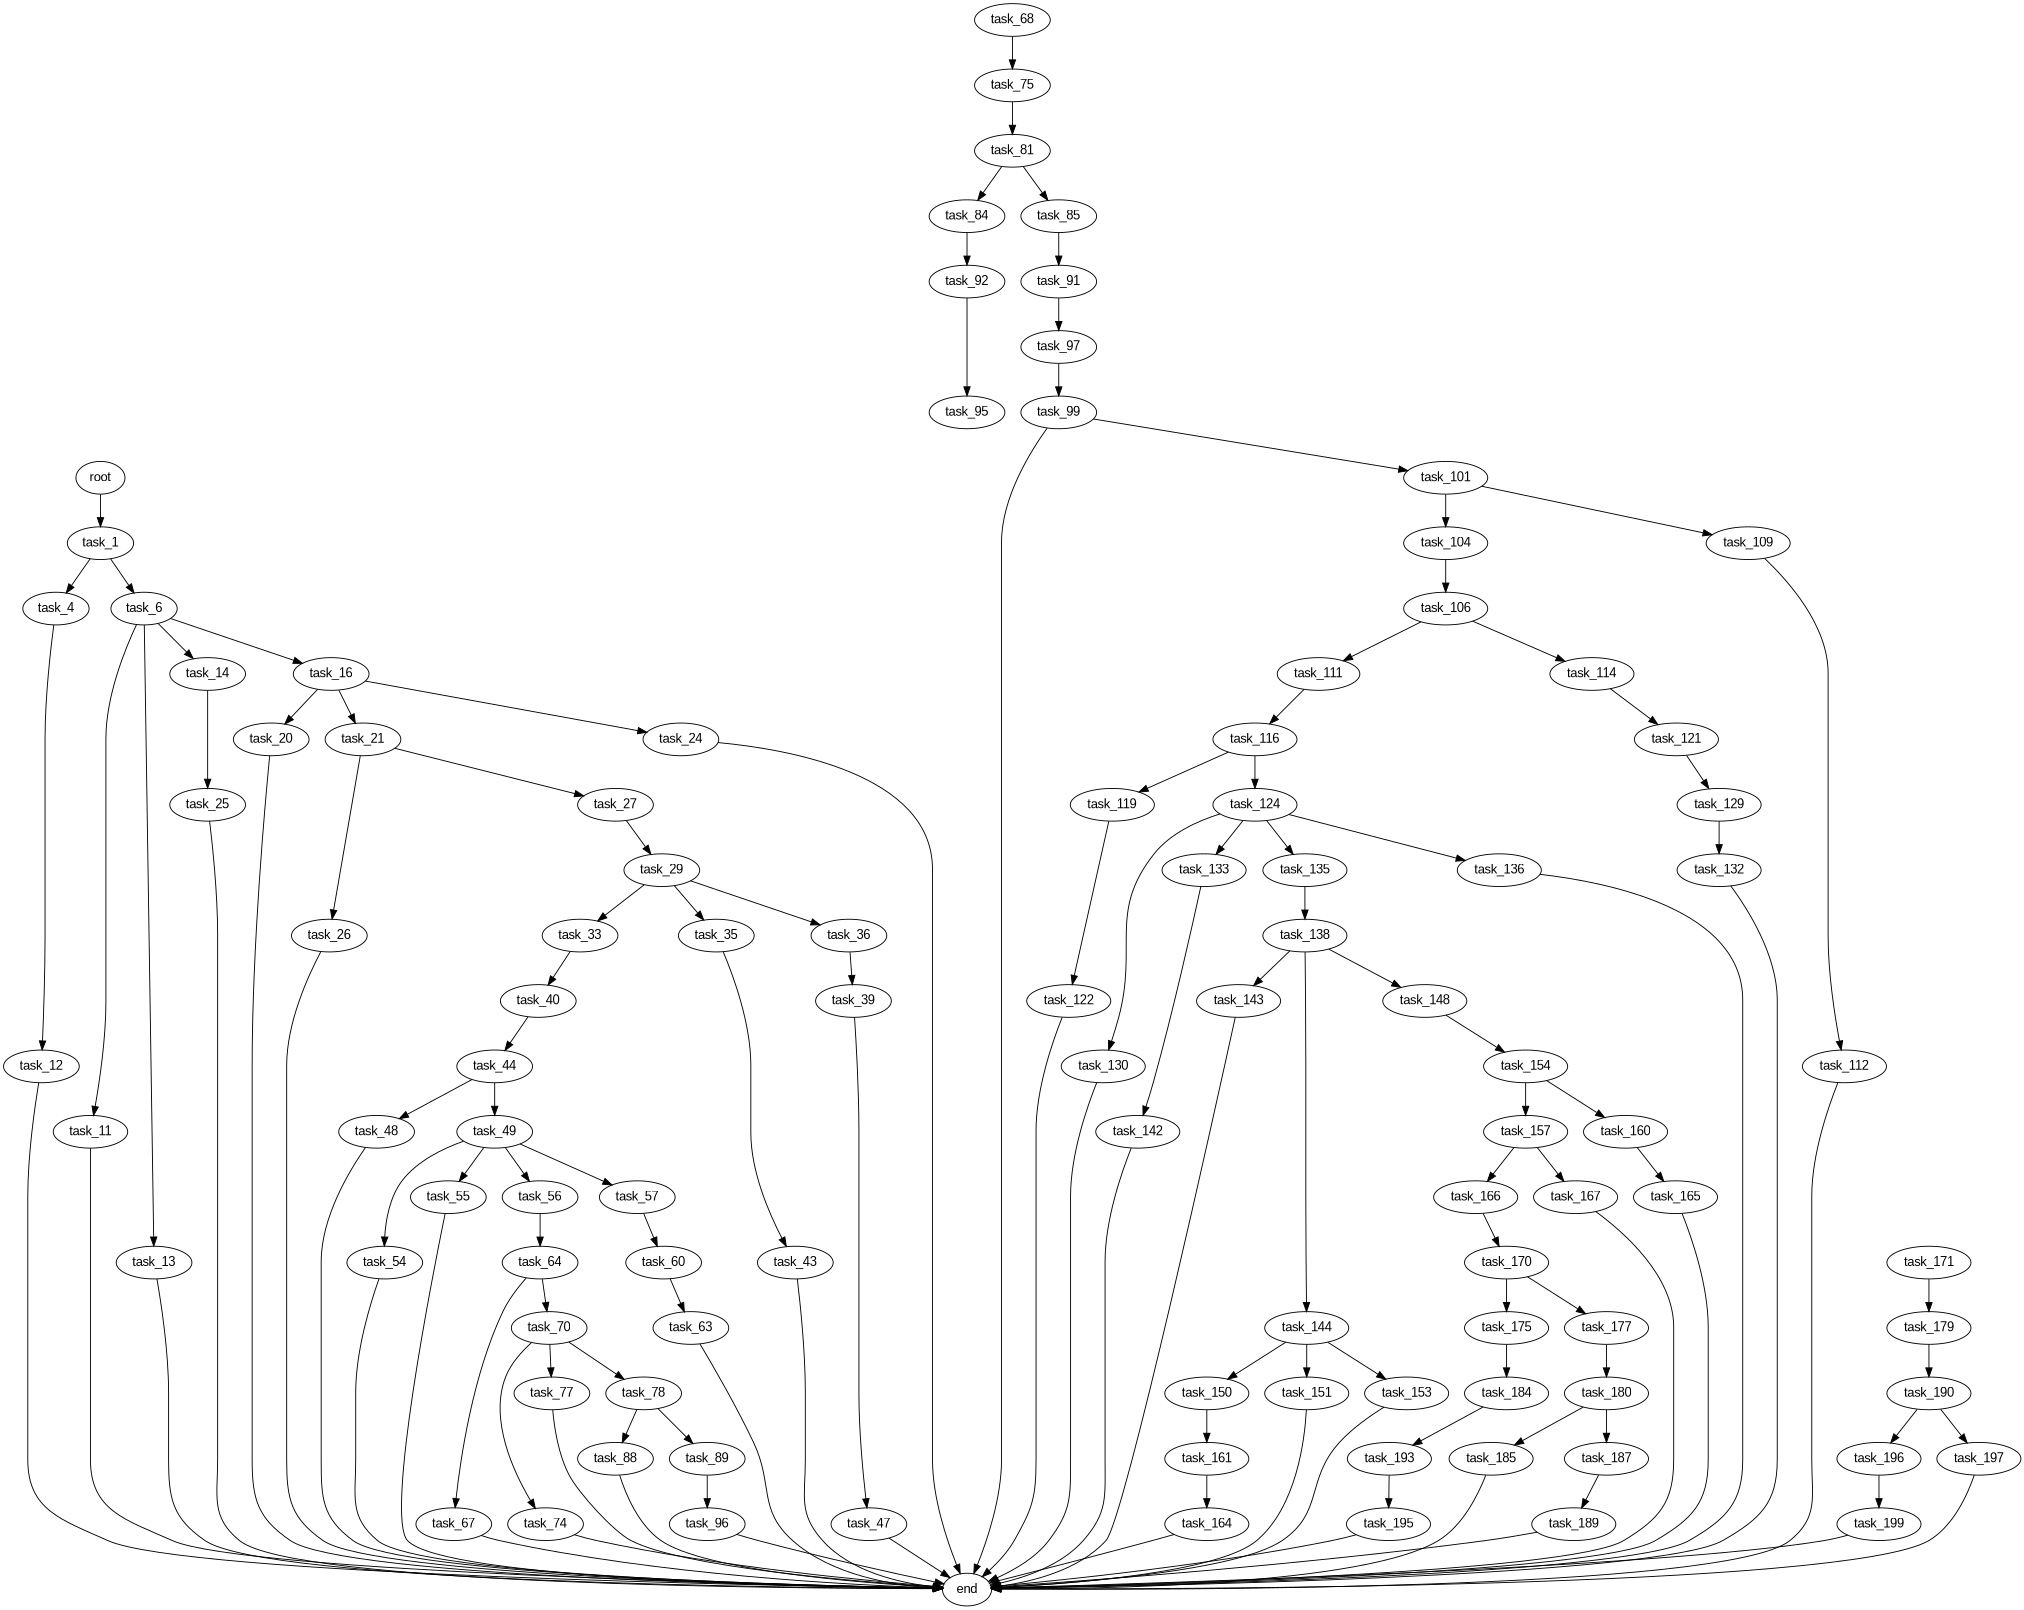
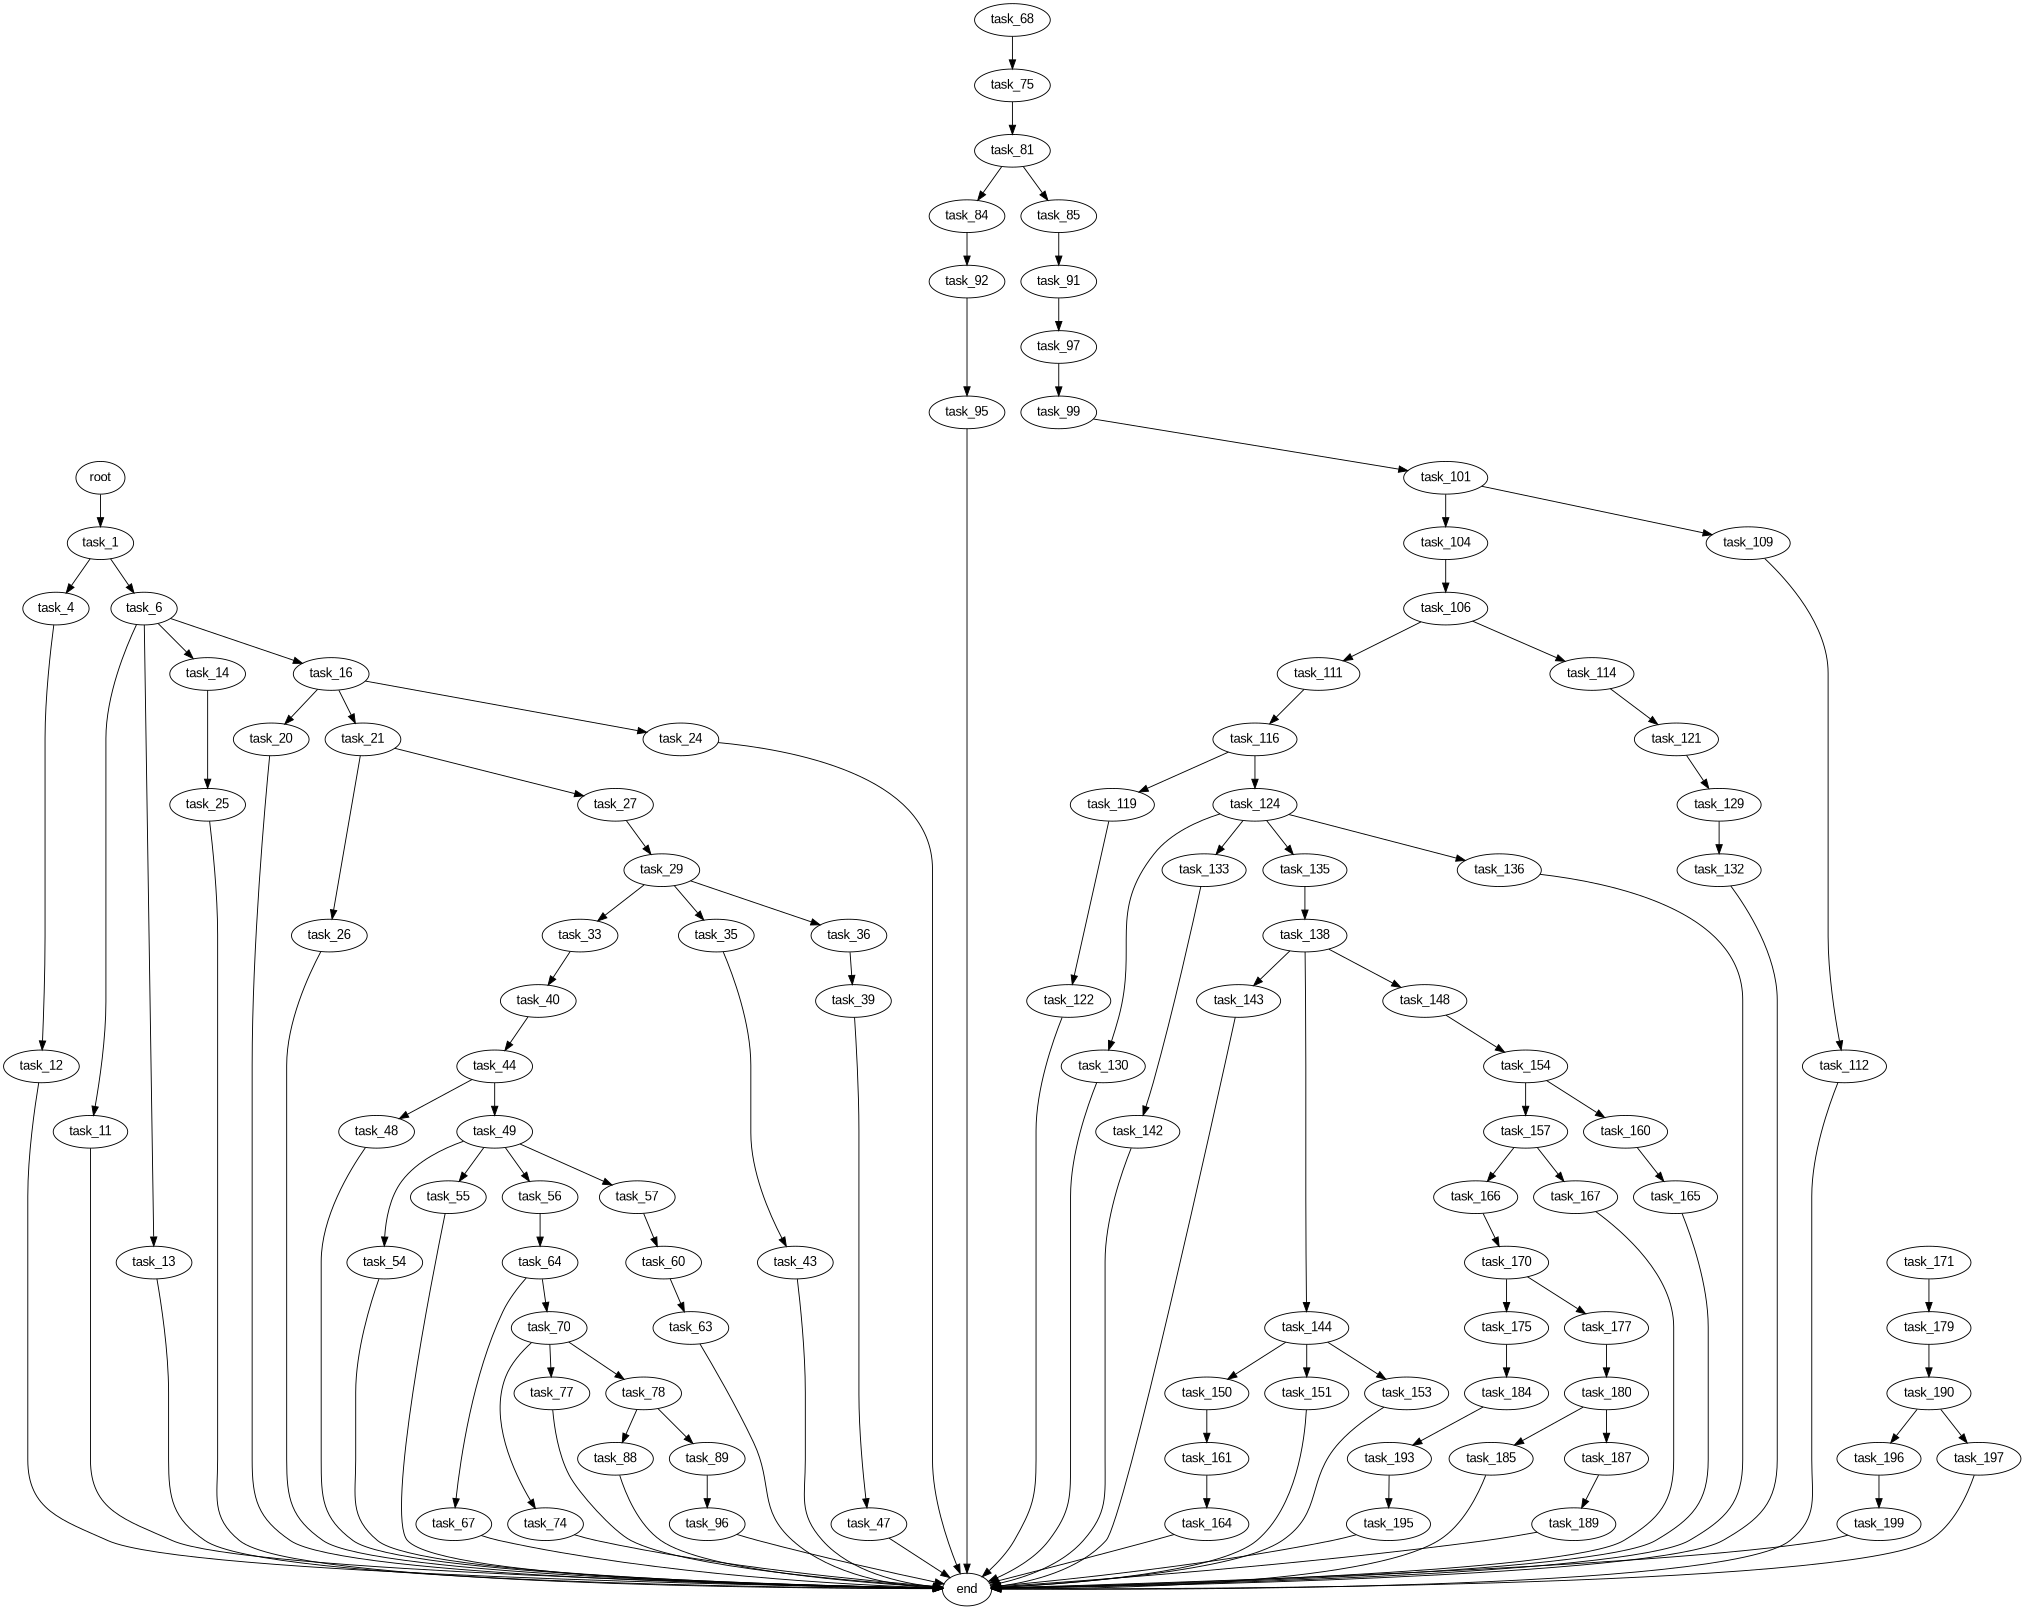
  digraph {
    fontname="Liberation Sans"
    node [fontname="Liberation Sans"]
    edge [fontname="Liberation Sans"]
    root
    task_1
    task_4
    task_6
    task_12
    task_11
    task_13
    task_14
    task_16
    end
    task_25
    task_20
    task_21
    task_24
    task_26
    task_27
    task_29
    task_33
    task_35
    task_36
    task_40
    task_43
    task_39
    task_44
    task_47
    task_48
    task_49
    task_54
    task_55
    task_56
    task_57
    task_64
    task_60
    task_67
    task_70
    task_63
    task_68
    task_75
    task_74
    task_77
    task_78
    task_81
    task_88
    task_89
    task_84
    task_85
    task_96
    task_92
    task_91
    task_95
    task_97
    task_99
    task_101
    task_104
    task_109
    task_106
    task_112
    task_111
    task_114
    task_116
    task_121
    task_119
    task_124
    task_129
    task_122
    task_130
    task_133
    task_135
    task_136
    task_132
    task_142
    task_138
    task_143
    task_144
    task_148
    task_150
    task_151
    task_153
    task_154
    task_161
    task_157
    task_160
    task_164
    task_166
    task_167
    task_165
    task_170
    task_175
    task_177
    task_171
    task_179
    task_184
    task_180
    task_190
    task_193
    task_185
    task_187
    task_196
    task_197
    task_189
    task_195
    task_199
    root -> task_1
    task_1 -> task_4
    task_1 -> task_6
    task_4 -> task_12
    task_6 -> task_11
    task_6 -> task_13
    task_6 -> task_14
    task_6 -> task_16
    task_12 -> end
    task_11 -> end
    task_13 -> end
    task_14 -> task_25
    task_16 -> task_20
    task_16 -> task_21
    task_16 -> task_24
    task_25 -> end
    task_20 -> end
    task_21 -> task_26
    task_21 -> task_27
    task_24 -> end
    task_26 -> end
    task_27 -> task_29
    task_29 -> task_33
    task_29 -> task_35
    task_29 -> task_36
    task_33 -> task_40
    task_35 -> task_43
    task_36 -> task_39
    task_40 -> task_44
    task_43 -> end
    task_39 -> task_47
    task_44 -> task_48
    task_44 -> task_49
    task_47 -> end
    task_48 -> end
    task_49 -> task_54
    task_49 -> task_55
    task_49 -> task_56
    task_49 -> task_57
    task_54 -> end
    task_55 -> end
    task_56 -> task_64
    task_57 -> task_60
    task_64 -> task_67
    task_64 -> task_70
    task_60 -> task_63
    task_67 -> end
    task_70 -> task_74
    task_70 -> task_77
    task_70 -> task_78
    task_63 -> end
    task_68 -> task_75
    task_75 -> task_81
    task_74 -> end
    task_77 -> end
    task_78 -> task_88
    task_78 -> task_89
    task_81 -> task_84
    task_81 -> task_85
    task_88 -> end
    task_89 -> task_96
    task_84 -> task_92
    task_85 -> task_91
    task_96 -> end
    task_92 -> task_95
    task_91 -> task_97
-   task_99 -> end
+   task_95 -> end
    task_97 -> task_99
    task_99 -> task_101
    task_101 -> task_104
    task_101 -> task_109
    task_104 -> task_106
    task_109 -> task_112
    task_106 -> task_111
    task_106 -> task_114
    task_112 -> end
    task_111 -> task_116
    task_114 -> task_121
    task_116 -> task_119
    task_116 -> task_124
    task_121 -> task_129
    task_119 -> task_122
    task_124 -> task_130
    task_124 -> task_133
    task_124 -> task_135
    task_124 -> task_136
    task_129 -> task_132
    task_122 -> end
    task_130 -> end
    task_133 -> task_142
    task_135 -> task_138
    task_136 -> end
    task_132 -> end
    task_142 -> end
    task_138 -> task_143
    task_138 -> task_144
    task_138 -> task_148
    task_143 -> end
    task_144 -> task_150
    task_144 -> task_151
    task_144 -> task_153
    task_148 -> task_154
    task_150 -> task_161
    task_151 -> end
    task_153 -> end
    task_154 -> task_157
    task_154 -> task_160
    task_161 -> task_164
    task_157 -> task_166
    task_157 -> task_167
    task_160 -> task_165
    task_164 -> end
    task_166 -> task_170
    task_167 -> end
    task_165 -> end
    task_170 -> task_175
    task_170 -> task_177
    task_175 -> task_184
    task_177 -> task_180
    task_171 -> task_179
    task_179 -> task_190
    task_184 -> task_193
    task_180 -> task_185
    task_180 -> task_187
    task_190 -> task_196
    task_190 -> task_197
    task_193 -> task_195
    task_185 -> end
    task_187 -> task_189
    task_196 -> task_199
    task_197 -> end
    task_189 -> end
    task_195 -> end
    task_199 -> end
  }
